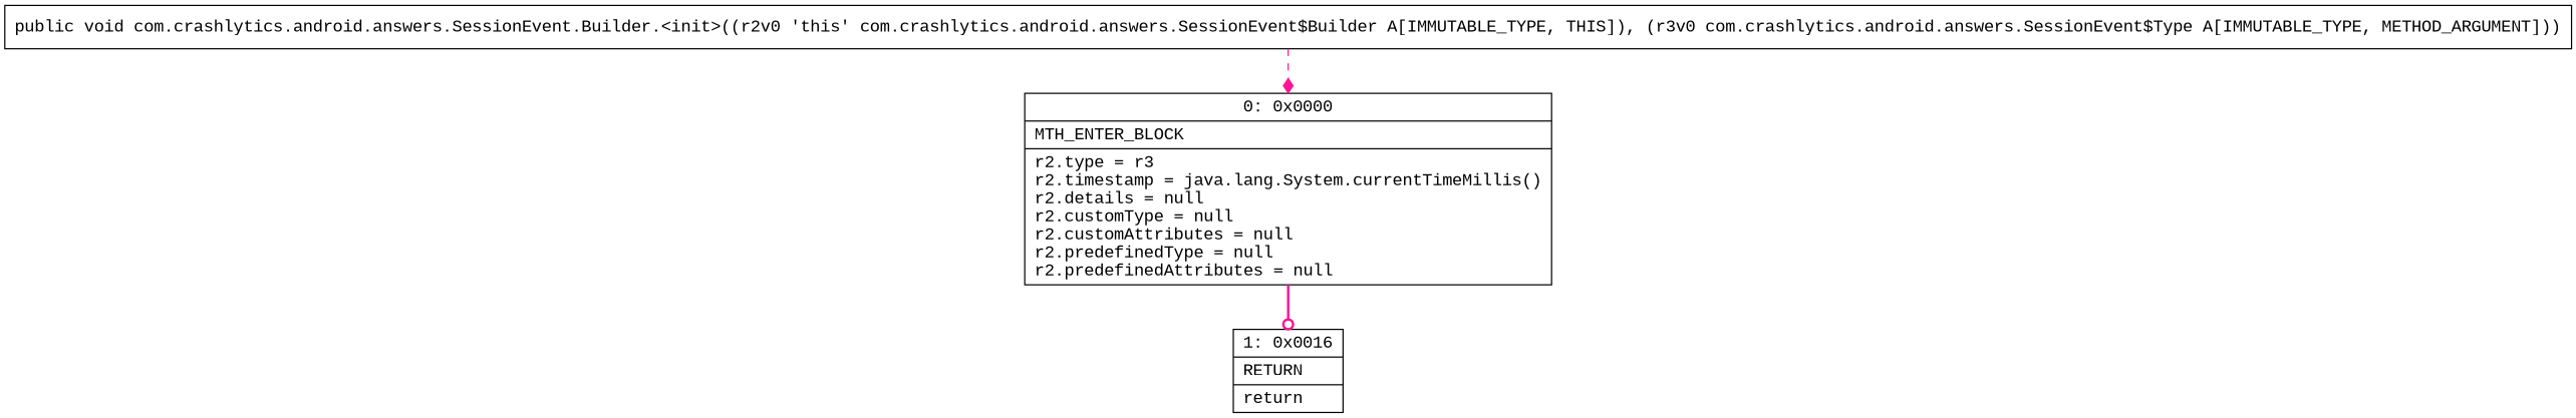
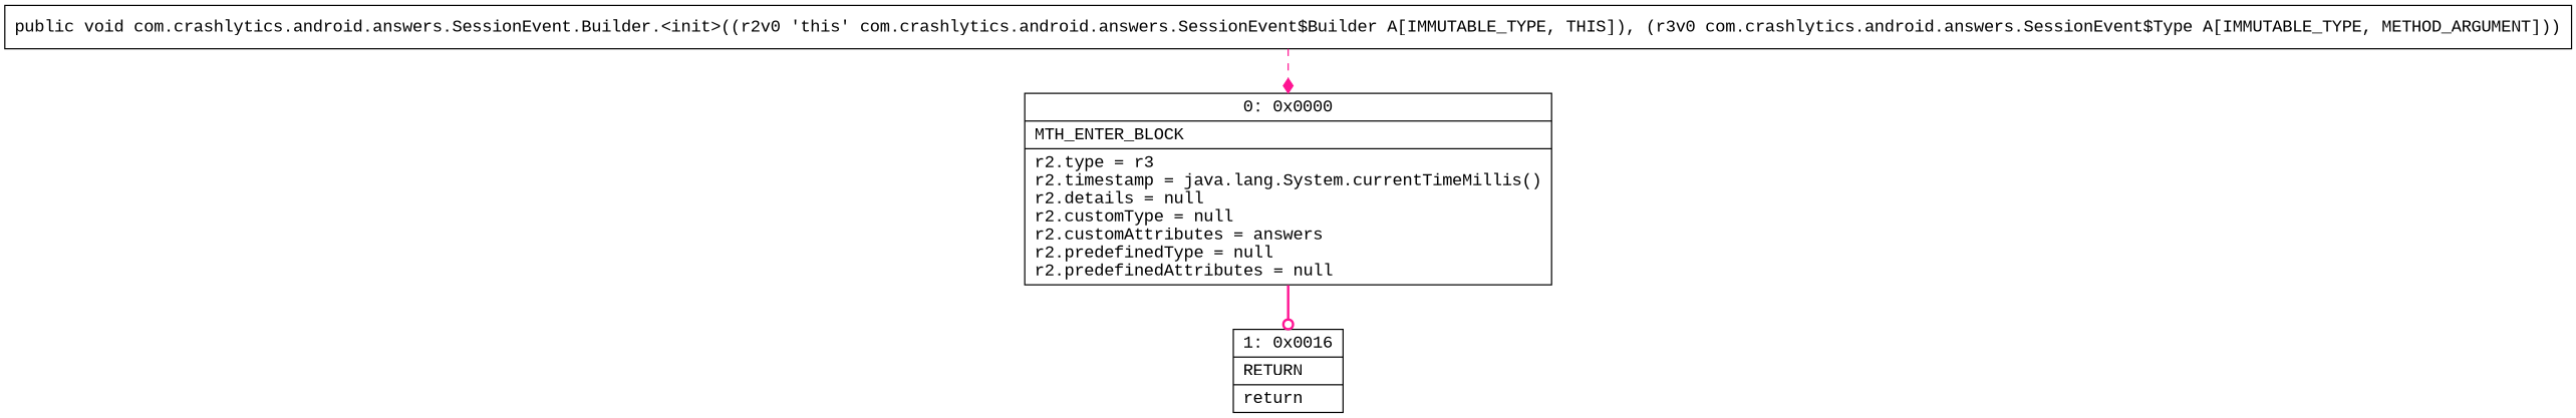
  digraph {
    fontname="Liberation Mono"
    node [shape=record fontname="Liberation Mono"]
    edge [color=deeppink fontname="Liberation Mono"]
-   n1 [label="{0\:\ 0x0000|MTH_ENTER_BLOCK\l|r2.type = r3\lr2.timestamp = java.lang.System.currentTimeMillis()\lr2.details = null\lr2.customType = null\lr2.customAttributes = null\lr2.predefinedType = null\lr2.predefinedAttributes = null\l}"]
+   n1 [label="{0\:\ 0x0000|MTH_ENTER_BLOCK\l|r2.type = r3\lr2.timestamp = java.lang.System.currentTimeMillis()\lr2.details = null\lr2.customType = null\lr2.customAttributes = answers\lr2.predefinedType = null\lr2.predefinedAttributes = null\l}"]
    n2 [label="{1\:\ 0x0016|RETURN\l|return\l}"]
    n3 [label="{public void com.crashlytics.android.answers.SessionEvent.Builder.\<init\>((r2v0 'this' com.crashlytics.android.answers.SessionEvent$Builder A[IMMUTABLE_TYPE, THIS]), (r3v0 com.crashlytics.android.answers.SessionEvent$Type A[IMMUTABLE_TYPE, METHOD_ARGUMENT])) }"]
    n1 -> n2 [style=bold arrowhead=odot]
    n3 -> n1 [style=dashed arrowhead=diamond]
  }
